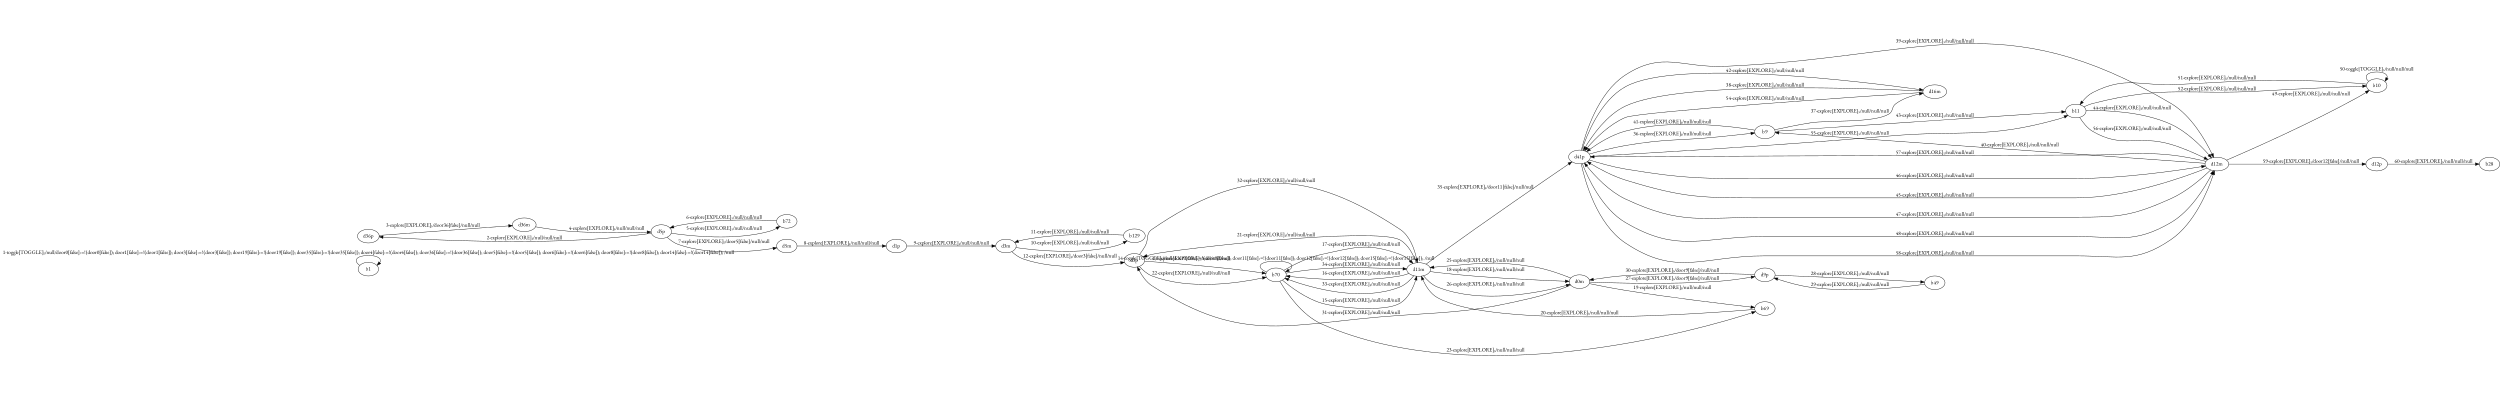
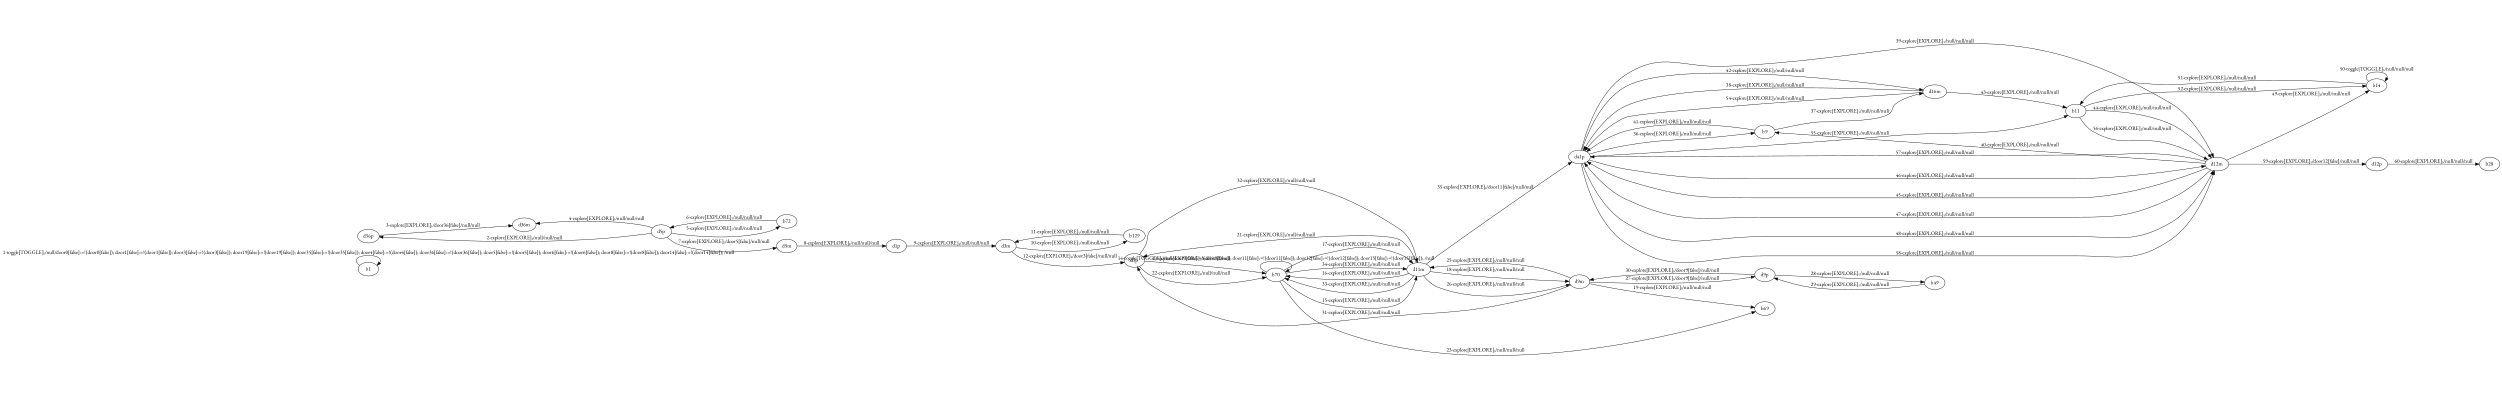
  digraph {
    fontname="EB Garamond"
    rankdir=LR
    node [fontname="EB Garamond"]
    edge [fontname="EB Garamond"]
    b1
    d36p
    d36m
    d5p
    b72
    d5m
    d1p
    d3m
    n9 [label=b129]
    d3p
    b70
    d11m
    b69
-   d9m [label=d0m]
+   d9m
    n15 [label=d41p]
    d9p
    b9
    d16m
    d12m
    b11
    b49
-   b10
+   b10 [label=b14]
    d12p
    b28
    b1 -> b1 [label="1-toggle[TOGGLE];/null/door0[false]:=!(door0[false]); door1[false]:=!(door1[false]); door3[false]:=!(door3[false]); door19[false]:=!(door19[false]); door35[false]:=!(door35[false]); door4[false]:=!(door4[false]); door36[false]:=!(door36[false]); door5[false]:=!(door5[false]); door6[false]:=!(door6[false]); door8[false]:=!(door8[false]); door14[false]:=!(door14[false]); /null"]
    d36p -> d36m [label="3-explore[EXPLORE];/door36[false]/null/null"]
-   d36m -> d5p [label="4-explore[EXPLORE];/null/null/null"]
+   d5p -> d36m [label="4-explore[EXPLORE];/null/null/null"]
    d5p -> d36p [label="2-explore[EXPLORE];/null/null/null"]
    d5p -> b72 [label="5-explore[EXPLORE];/null/null/null"]
    d5p -> d5m [label="7-explore[EXPLORE];/door5[false]/null/null"]
    b72 -> d5p [label="6-explore[EXPLORE];/null/null/null"]
    d5m -> d1p [label="8-explore[EXPLORE];/null/null/null"]
    d1p -> d3m [label="9-explore[EXPLORE];/null/null/null"]
    d3m -> n9 [label="10-explore[EXPLORE];/null/null/null"]
    d3m -> d3p [label="12-explore[EXPLORE];/door3[false]/null/null"]
    n9 -> d3m [label="11-explore[EXPLORE];/null/null/null"]
    d3p -> b70 [label="13-explore[EXPLORE];/null/null/null"]
    d3p -> b70 [label="22-explore[EXPLORE];/null/null/null"]
    d3p -> d11m [label="32-explore[EXPLORE];/null/null/null"]
    b70 -> b70 [label="14-toggle[TOGGLE];/null/door9[false]:=!(door9[false]); door11[false]:=!(door11[false]); door12[false]:=!(door12[false]); door15[false]:=!(door15[false]); /null"]
    b70 -> d11m [label="15-explore[EXPLORE];/null/null/null"]
    b70 -> d11m [label="17-explore[EXPLORE];/null/null/null"]
    b70 -> d11m [label="34-explore[EXPLORE];/null/null/null"]
    b70 -> b69 [label="23-explore[EXPLORE];/null/null/null"]
    d11m -> d3p [label="21-explore[EXPLORE];/null/null/null"]
    d11m -> b70 [label="16-explore[EXPLORE];/null/null/null"]
    d11m -> b70 [label="33-explore[EXPLORE];/null/null/null"]
    d11m -> d9m [label="18-explore[EXPLORE];/null/null/null"]
    d11m -> d9m [label="26-explore[EXPLORE];/null/null/null"]
    d11m -> n15 [label="35-explore[EXPLORE];/door11[false]/null/null"]
-   b69 -> d11m [label="20-explore[EXPLORE];/null/null/null"]
    d9m -> d3p [label="31-explore[EXPLORE];/null/null/null"]
    d9m -> d11m [label="25-explore[EXPLORE];/null/null/null"]
    d9m -> b69 [label="19-explore[EXPLORE];/null/null/null"]
    d9m -> d9p [label="27-explore[EXPLORE];/door9[false]/null/null"]
    n15 -> b9 [label="36-explore[EXPLORE];/null/null/null"]
    n15 -> d16m [label="42-explore[EXPLORE];/null/null/null"]
    n15 -> d12m [label="39-explore[EXPLORE];/null/null/null"]
    n15 -> d12m [label="46-explore[EXPLORE];/null/null/null"]
    n15 -> d12m [label="48-explore[EXPLORE];/null/null/null"]
    n15 -> d12m [label="58-explore[EXPLORE];/null/null/null"]
    n15 -> b11 [label="55-explore[EXPLORE];/null/null/null"]
    d9p -> d9m [label="30-explore[EXPLORE];/door9[false]/null/null"]
    d9p -> b49 [label="28-explore[EXPLORE];/null/null/null"]
    b9 -> n15 [label="41-explore[EXPLORE];/null/null/null"]
    b9 -> d16m [label="37-explore[EXPLORE];/null/null/null"]
    d16m -> n15 [label="38-explore[EXPLORE];/null/null/null"]
    d16m -> n15 [label="54-explore[EXPLORE];/null/null/null"]
-   b9 -> b11 [label="43-explore[EXPLORE];/null/null/null"]
+   d16m -> b11 [label="43-explore[EXPLORE];/null/null/null"]
    d12m -> n15 [label="45-explore[EXPLORE];/null/null/null"]
    d12m -> n15 [label="47-explore[EXPLORE];/null/null/null"]
    d12m -> n15 [label="57-explore[EXPLORE];/null/null/null"]
    d12m -> b9 [label="40-explore[EXPLORE];/null/null/null"]
    d12m -> b10 [label="49-explore[EXPLORE];/null/null/null"]
    d12m -> d12p [label="59-explore[EXPLORE];/door12[false]/null/null"]
    b11 -> d12m [label="44-explore[EXPLORE];/null/null/null"]
    b11 -> d12m [label="56-explore[EXPLORE];/null/null/null"]
    b11 -> b10 [label="52-explore[EXPLORE];/null/null/null"]
    b49 -> d9p [label="29-explore[EXPLORE];/null/null/null"]
    b10 -> b11 [label="51-explore[EXPLORE];/null/null/null"]
    b10 -> b10 [label="50-toggle[TOGGLE];/null/null/null"]
    d12p -> b28 [label="60-explore[EXPLORE];/null/null/null"]
  }
